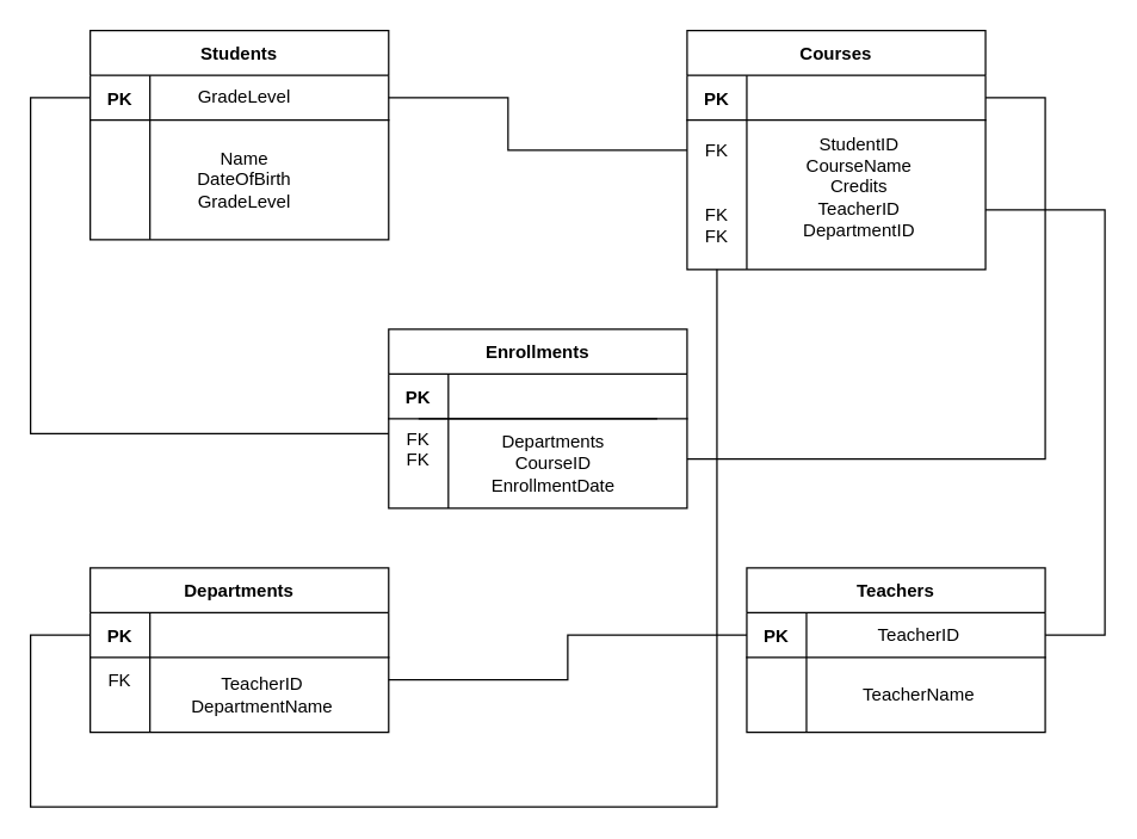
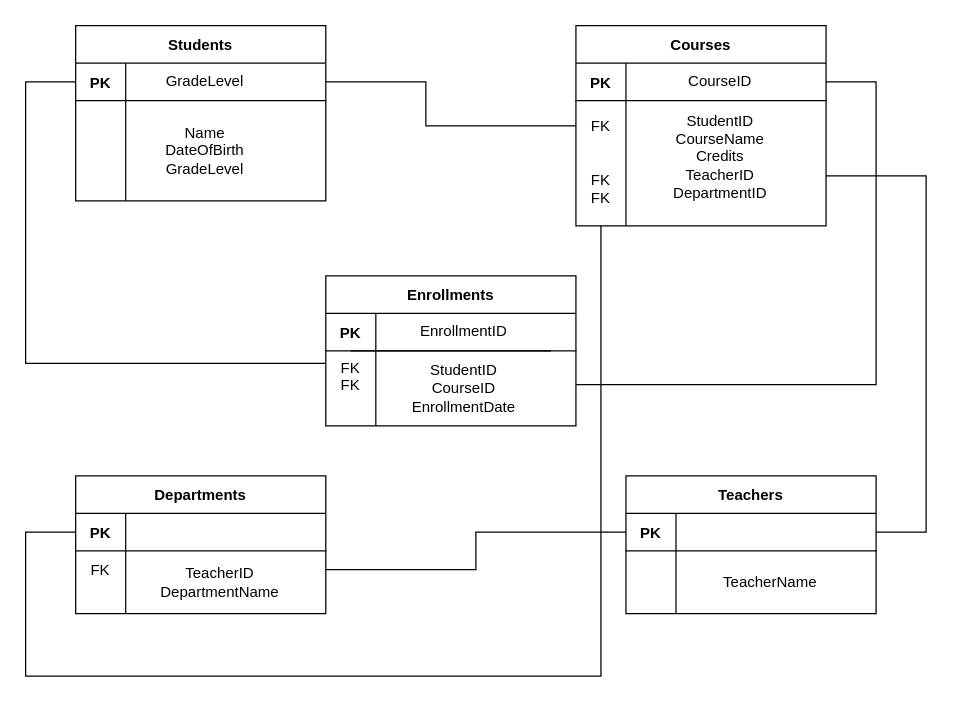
  <mxCell id="0" />
  <mxCell id="1" parent="0" />
  <mxCell id="2" value="Enrollments" style="shape=table;startSize=30;container=1;collapsible=1;childLayout=tableLayout;fixedRows=1;rowLines=0;fontStyle=1;align=center;resizeLast=1;" parent="1" vertex="1"><mxGeometry x="260" y="220" width="200" height="120" as="geometry" /></mxCell>
  <mxCell id="3" value="" style="shape=partialRectangle;collapsible=0;dropTarget=0;pointerEvents=0;fillColor=none;points=[[0,0.5],[1,0.5]];portConstraint=eastwest;top=0;left=0;right=0;bottom=1;" parent="2" vertex="1"><mxGeometry y="30" width="200" height="30" as="geometry" /></mxCell>
  <mxCell id="4" value="PK" style="shape=partialRectangle;overflow=hidden;connectable=0;fillColor=none;top=0;left=0;bottom=0;right=0;fontStyle=1;" parent="3" vertex="1"><mxGeometry width="40" height="30" as="geometry"><mxRectangle width="40" height="30" as="alternateBounds" /></mxGeometry></mxCell>
  <mxCell id="5" value="" style="shape=partialRectangle;overflow=hidden;connectable=0;fillColor=none;top=0;left=0;bottom=0;right=0;align=left;spacingLeft=6;fontStyle=5;" parent="3" vertex="1"><mxGeometry x="40" width="160" height="30" as="geometry"><mxRectangle width="160" height="30" as="alternateBounds" /></mxGeometry></mxCell>
  <mxCell id="6" value="" style="shape=partialRectangle;collapsible=0;dropTarget=0;pointerEvents=0;fillColor=none;points=[[0,0.5],[1,0.5]];portConstraint=eastwest;top=0;left=0;right=0;bottom=0;" parent="2" vertex="1"><mxGeometry y="60" width="200" height="40" as="geometry" /></mxCell>
  <mxCell id="7" value="FK&#10;FK" style="shape=partialRectangle;overflow=hidden;connectable=0;fillColor=none;top=0;left=0;bottom=0;right=0;" parent="6" vertex="1"><mxGeometry width="40" height="40" as="geometry"><mxRectangle width="40" height="40" as="alternateBounds" /></mxGeometry></mxCell>
  <mxCell id="8" value="" style="shape=partialRectangle;overflow=hidden;connectable=0;fillColor=none;top=0;left=0;bottom=0;right=0;align=left;spacingLeft=6;" parent="6" vertex="1"><mxGeometry x="40" width="160" height="40" as="geometry"><mxRectangle width="160" height="40" as="alternateBounds" /></mxGeometry></mxCell>
  <mxCell id="9" value="" style="shape=partialRectangle;collapsible=0;dropTarget=0;pointerEvents=0;fillColor=none;points=[[0,0.5],[1,0.5]];portConstraint=eastwest;top=0;left=0;right=0;bottom=0;" parent="2" vertex="1"><mxGeometry y="100" width="200" height="20" as="geometry" /></mxCell>
  <mxCell id="10" value="" style="shape=partialRectangle;overflow=hidden;connectable=0;fillColor=none;top=0;left=0;bottom=0;right=0;" parent="9" vertex="1"><mxGeometry width="40" height="20" as="geometry"><mxRectangle width="40" height="20" as="alternateBounds" /></mxGeometry></mxCell>
  <mxCell id="11" value="" style="shape=partialRectangle;overflow=hidden;connectable=0;fillColor=none;top=0;left=0;bottom=0;right=0;align=left;spacingLeft=6;" parent="9" vertex="1"><mxGeometry x="40" width="160" height="20" as="geometry"><mxRectangle width="160" height="20" as="alternateBounds" /></mxGeometry></mxCell>
  <mxCell id="12" value="" style="shape=partialRectangle;overflow=hidden;connectable=0;fillColor=none;top=0;left=0;bottom=0;right=0;" parent="1" vertex="1"><mxGeometry x="100" y="170" width="30" height="30" as="geometry"><mxRectangle width="30" height="30" as="alternateBounds" /></mxGeometry></mxCell>
  <mxCell id="13" value="Students" style="shape=table;startSize=30;container=1;collapsible=1;childLayout=tableLayout;fixedRows=1;rowLines=0;fontStyle=1;align=center;resizeLast=1;" parent="1" vertex="1"><mxGeometry x="60" y="20" width="200" height="140" as="geometry" /></mxCell>
  <mxCell id="14" value="" style="shape=partialRectangle;collapsible=0;dropTarget=0;pointerEvents=0;fillColor=none;points=[[0,0.5],[1,0.5]];portConstraint=eastwest;top=0;left=0;right=0;bottom=1;" parent="13" vertex="1"><mxGeometry y="30" width="200" height="30" as="geometry" /></mxCell>
  <mxCell id="15" value="PK" style="shape=partialRectangle;overflow=hidden;connectable=0;fillColor=none;top=0;left=0;bottom=0;right=0;fontStyle=1;" parent="14" vertex="1"><mxGeometry width="40" height="30" as="geometry"><mxRectangle width="40" height="30" as="alternateBounds" /></mxGeometry></mxCell>
  <mxCell id="16" value="" style="shape=partialRectangle;overflow=hidden;connectable=0;fillColor=none;top=0;left=0;bottom=0;right=0;align=left;spacingLeft=6;fontStyle=5;" parent="14" vertex="1"><mxGeometry x="40" width="160" height="30" as="geometry"><mxRectangle width="160" height="30" as="alternateBounds" /></mxGeometry></mxCell>
  <mxCell id="17" value="" style="shape=partialRectangle;collapsible=0;dropTarget=0;pointerEvents=0;fillColor=none;points=[[0,0.5],[1,0.5]];portConstraint=eastwest;top=0;left=0;right=0;bottom=0;" parent="13" vertex="1"><mxGeometry y="60" width="200" height="30" as="geometry" /></mxCell>
  <mxCell id="18" value="" style="shape=partialRectangle;overflow=hidden;connectable=0;fillColor=none;top=0;left=0;bottom=0;right=0;" parent="17" vertex="1"><mxGeometry width="40" height="30" as="geometry"><mxRectangle width="40" height="30" as="alternateBounds" /></mxGeometry></mxCell>
  <mxCell id="19" value="" style="shape=partialRectangle;overflow=hidden;connectable=0;fillColor=none;top=0;left=0;bottom=0;right=0;align=left;spacingLeft=6;" parent="17" vertex="1"><mxGeometry x="40" width="160" height="30" as="geometry"><mxRectangle width="160" height="30" as="alternateBounds" /></mxGeometry></mxCell>
  <mxCell id="20" value="" style="shape=partialRectangle;collapsible=0;dropTarget=0;pointerEvents=0;fillColor=none;points=[[0,0.5],[1,0.5]];portConstraint=eastwest;top=0;left=0;right=0;bottom=0;" parent="13" vertex="1"><mxGeometry y="90" width="200" height="50" as="geometry" /></mxCell>
  <mxCell id="21" value="" style="shape=partialRectangle;overflow=hidden;connectable=0;fillColor=none;top=0;left=0;bottom=0;right=0;" parent="20" vertex="1"><mxGeometry width="40" height="50" as="geometry"><mxRectangle width="40" height="50" as="alternateBounds" /></mxGeometry></mxCell>
  <mxCell id="22" value="" style="shape=partialRectangle;overflow=hidden;connectable=0;fillColor=none;top=0;left=0;bottom=0;right=0;align=left;spacingLeft=6;" parent="20" vertex="1"><mxGeometry x="40" width="160" height="50" as="geometry"><mxRectangle width="160" height="50" as="alternateBounds" /></mxGeometry></mxCell>
  <mxCell id="23" value="Name&lt;br&gt;DateOfBirth&lt;br&gt;GradeLevel&lt;br&gt;" style="text;html=1;align=center;verticalAlign=middle;resizable=0;points=[];autosize=1;strokeColor=none;fillColor=none;" parent="1" vertex="1"><mxGeometry x="117.5" y="90" width="90" height="60" as="geometry" /></mxCell>
  <mxCell id="24" value="StudentID&lt;br&gt;CourseName&lt;br style=&quot;border-color: var(--border-color);&quot;&gt;Credits&lt;br&gt;TeacherID&lt;br&gt;DepartmentID" style="text;html=1;align=center;verticalAlign=middle;resizable=0;points=[];autosize=1;strokeColor=none;fillColor=none;" parent="1" vertex="1"><mxGeometry x="525" y="80" width="100" height="90" as="geometry" /></mxCell>
  <mxCell id="25" value="Courses" style="shape=table;startSize=30;container=1;collapsible=1;childLayout=tableLayout;fixedRows=1;rowLines=0;fontStyle=1;align=center;resizeLast=1;" parent="1" vertex="1"><mxGeometry x="460" y="20" width="200" height="160" as="geometry" /></mxCell>
  <mxCell id="26" value="" style="shape=partialRectangle;collapsible=0;dropTarget=0;pointerEvents=0;fillColor=none;points=[[0,0.5],[1,0.5]];portConstraint=eastwest;top=0;left=0;right=0;bottom=1;" parent="25" vertex="1"><mxGeometry y="30" width="200" height="30" as="geometry" /></mxCell>
  <mxCell id="27" value="PK" style="shape=partialRectangle;overflow=hidden;connectable=0;fillColor=none;top=0;left=0;bottom=0;right=0;fontStyle=1;" parent="26" vertex="1"><mxGeometry width="40" height="30" as="geometry"><mxRectangle width="40" height="30" as="alternateBounds" /></mxGeometry></mxCell>
  <mxCell id="28" value="" style="shape=partialRectangle;overflow=hidden;connectable=0;fillColor=none;top=0;left=0;bottom=0;right=0;align=left;spacingLeft=6;fontStyle=5;" parent="26" vertex="1"><mxGeometry x="40" width="160" height="30" as="geometry"><mxRectangle width="160" height="30" as="alternateBounds" /></mxGeometry></mxCell>
  <mxCell id="29" value="" style="shape=partialRectangle;collapsible=0;dropTarget=0;pointerEvents=0;fillColor=none;points=[[0,0.5],[1,0.5]];portConstraint=eastwest;top=0;left=0;right=0;bottom=0;" parent="25" vertex="1"><mxGeometry y="60" width="200" height="40" as="geometry" /></mxCell>
  <mxCell id="30" value="FK" style="shape=partialRectangle;overflow=hidden;connectable=0;fillColor=none;top=0;left=0;bottom=0;right=0;" parent="29" vertex="1"><mxGeometry width="40" height="40" as="geometry"><mxRectangle width="40" height="40" as="alternateBounds" /></mxGeometry></mxCell>
  <mxCell id="31" value="" style="shape=partialRectangle;overflow=hidden;connectable=0;fillColor=none;top=0;left=0;bottom=0;right=0;align=left;spacingLeft=6;" parent="29" vertex="1"><mxGeometry x="40" width="160" height="40" as="geometry"><mxRectangle width="160" height="40" as="alternateBounds" /></mxGeometry></mxCell>
  <mxCell id="32" value="" style="shape=partialRectangle;collapsible=0;dropTarget=0;pointerEvents=0;fillColor=none;points=[[0,0.5],[1,0.5]];portConstraint=eastwest;top=0;left=0;right=0;bottom=0;" parent="25" vertex="1"><mxGeometry y="100" width="200" height="60" as="geometry" /></mxCell>
  <mxCell id="33" value="FK&#10;FK" style="shape=partialRectangle;overflow=hidden;connectable=0;fillColor=none;top=0;left=0;bottom=0;right=0;" parent="32" vertex="1"><mxGeometry width="40" height="60" as="geometry"><mxRectangle width="40" height="60" as="alternateBounds" /></mxGeometry></mxCell>
  <mxCell id="34" value="" style="shape=partialRectangle;overflow=hidden;connectable=0;fillColor=none;top=0;left=0;bottom=0;right=0;align=left;spacingLeft=6;" parent="32" vertex="1"><mxGeometry x="40" width="160" height="60" as="geometry"><mxRectangle width="160" height="60" as="alternateBounds" /></mxGeometry></mxCell>
- <mxCell id="37" value="Departments&lt;br&gt;CourseID&lt;br&gt;EnrollmentDate" style="text;html=1;align=center;verticalAlign=middle;resizable=0;points=[];autosize=1;strokeColor=none;fillColor=none;" parent="1" vertex="1"><mxGeometry x="315" y="280" width="110" height="60" as="geometry" /></mxCell>
+ <mxCell id="35" value="EnrollmentID" style="text;html=1;align=center;verticalAlign=middle;resizable=0;points=[];autosize=1;strokeColor=none;fillColor=none;" parent="1" vertex="1"><mxGeometry x="325" y="250" width="90" height="30" as="geometry" /></mxCell>
+ <mxCell id="36" value="CourseID" style="text;html=1;align=center;verticalAlign=middle;resizable=0;points=[];autosize=1;strokeColor=none;fillColor=none;" parent="1" vertex="1"><mxGeometry x="540" y="50" width="70" height="30" as="geometry" /></mxCell>
+ <mxCell id="37" value="StudentID&lt;br&gt;CourseID&lt;br&gt;EnrollmentDate" style="text;html=1;align=center;verticalAlign=middle;resizable=0;points=[];autosize=1;strokeColor=none;fillColor=none;" parent="1" vertex="1"><mxGeometry x="315" y="280" width="110" height="60" as="geometry" /></mxCell>
  <mxCell id="38" value="GradeLevel" style="text;html=1;align=center;verticalAlign=middle;resizable=0;points=[];autosize=1;strokeColor=none;fillColor=none;" parent="1" vertex="1"><mxGeometry x="122.5" y="50" width="80" height="30" as="geometry" /></mxCell>
  <mxCell id="39" value="" style="endArrow=none;html=1;rounded=0;exitX=1;exitY=0.5;exitDx=0;exitDy=0;entryX=1;entryY=0.675;entryDx=0;entryDy=0;entryPerimeter=0;" parent="1" source="26" target="6" edge="1"><mxGeometry relative="1" as="geometry"><mxPoint x="440" y="120" as="sourcePoint" /><mxPoint x="600" y="120" as="targetPoint" /><Array as="points"><mxPoint x="700" y="65" /><mxPoint x="700" y="307" /><mxPoint x="580" y="307" /></Array></mxGeometry></mxCell>
  <mxCell id="40" value="" style="endArrow=none;html=1;rounded=0;exitX=0;exitY=0.5;exitDx=0;exitDy=0;entryX=0;entryY=0.25;entryDx=0;entryDy=0;entryPerimeter=0;" parent="1" source="14" target="6" edge="1"><mxGeometry relative="1" as="geometry"><mxPoint x="440" y="120" as="sourcePoint" /><mxPoint x="600" y="120" as="targetPoint" /><Array as="points"><mxPoint x="20" y="65" /><mxPoint x="20" y="290" /></Array></mxGeometry></mxCell>
  <mxCell id="41" value="Teachers" style="shape=table;startSize=30;container=1;collapsible=1;childLayout=tableLayout;fixedRows=1;rowLines=0;fontStyle=1;align=center;resizeLast=1;" parent="1" vertex="1"><mxGeometry x="500" y="380" width="200" height="110" as="geometry" /></mxCell>
  <mxCell id="42" value="" style="shape=partialRectangle;collapsible=0;dropTarget=0;pointerEvents=0;fillColor=none;points=[[0,0.5],[1,0.5]];portConstraint=eastwest;top=0;left=0;right=0;bottom=1;" parent="41" vertex="1"><mxGeometry y="30" width="200" height="30" as="geometry" /></mxCell>
  <mxCell id="43" value="PK" style="shape=partialRectangle;overflow=hidden;connectable=0;fillColor=none;top=0;left=0;bottom=0;right=0;fontStyle=1;" parent="42" vertex="1"><mxGeometry width="40" height="30" as="geometry"><mxRectangle width="40" height="30" as="alternateBounds" /></mxGeometry></mxCell>
  <mxCell id="44" value="" style="shape=partialRectangle;overflow=hidden;connectable=0;fillColor=none;top=0;left=0;bottom=0;right=0;align=left;spacingLeft=6;fontStyle=5;" parent="42" vertex="1"><mxGeometry x="40" width="160" height="30" as="geometry"><mxRectangle width="160" height="30" as="alternateBounds" /></mxGeometry></mxCell>
  <mxCell id="45" value="" style="shape=partialRectangle;collapsible=0;dropTarget=0;pointerEvents=0;fillColor=none;points=[[0,0.5],[1,0.5]];portConstraint=eastwest;top=0;left=0;right=0;bottom=0;" parent="41" vertex="1"><mxGeometry y="60" width="200" height="30" as="geometry" /></mxCell>
  <mxCell id="46" value="" style="shape=partialRectangle;overflow=hidden;connectable=0;fillColor=none;top=0;left=0;bottom=0;right=0;" parent="45" vertex="1"><mxGeometry width="40" height="30" as="geometry"><mxRectangle width="40" height="30" as="alternateBounds" /></mxGeometry></mxCell>
  <mxCell id="47" value="" style="shape=partialRectangle;overflow=hidden;connectable=0;fillColor=none;top=0;left=0;bottom=0;right=0;align=left;spacingLeft=6;" parent="45" vertex="1"><mxGeometry x="40" width="160" height="30" as="geometry"><mxRectangle width="160" height="30" as="alternateBounds" /></mxGeometry></mxCell>
  <mxCell id="48" value="" style="shape=partialRectangle;collapsible=0;dropTarget=0;pointerEvents=0;fillColor=none;points=[[0,0.5],[1,0.5]];portConstraint=eastwest;top=0;left=0;right=0;bottom=0;" parent="41" vertex="1"><mxGeometry y="90" width="200" height="20" as="geometry" /></mxCell>
  <mxCell id="49" value="" style="shape=partialRectangle;overflow=hidden;connectable=0;fillColor=none;top=0;left=0;bottom=0;right=0;" parent="48" vertex="1"><mxGeometry width="40" height="20" as="geometry"><mxRectangle width="40" height="20" as="alternateBounds" /></mxGeometry></mxCell>
  <mxCell id="50" value="" style="shape=partialRectangle;overflow=hidden;connectable=0;fillColor=none;top=0;left=0;bottom=0;right=0;align=left;spacingLeft=6;" parent="48" vertex="1"><mxGeometry x="40" width="160" height="20" as="geometry"><mxRectangle width="160" height="20" as="alternateBounds" /></mxGeometry></mxCell>
  <mxCell id="51" value="Departments" style="shape=table;startSize=30;container=1;collapsible=1;childLayout=tableLayout;fixedRows=1;rowLines=0;fontStyle=1;align=center;resizeLast=1;" parent="1" vertex="1"><mxGeometry x="60" y="380" width="200" height="110" as="geometry" /></mxCell>
  <mxCell id="52" value="" style="shape=partialRectangle;collapsible=0;dropTarget=0;pointerEvents=0;fillColor=none;points=[[0,0.5],[1,0.5]];portConstraint=eastwest;top=0;left=0;right=0;bottom=1;" parent="51" vertex="1"><mxGeometry y="30" width="200" height="30" as="geometry" /></mxCell>
  <mxCell id="53" value="PK" style="shape=partialRectangle;overflow=hidden;connectable=0;fillColor=none;top=0;left=0;bottom=0;right=0;fontStyle=1;" parent="52" vertex="1"><mxGeometry width="40" height="30" as="geometry"><mxRectangle width="40" height="30" as="alternateBounds" /></mxGeometry></mxCell>
  <mxCell id="54" value="" style="shape=partialRectangle;overflow=hidden;connectable=0;fillColor=none;top=0;left=0;bottom=0;right=0;align=left;spacingLeft=6;fontStyle=5;" parent="52" vertex="1"><mxGeometry x="40" width="160" height="30" as="geometry"><mxRectangle width="160" height="30" as="alternateBounds" /></mxGeometry></mxCell>
  <mxCell id="55" value="" style="shape=partialRectangle;collapsible=0;dropTarget=0;pointerEvents=0;fillColor=none;points=[[0,0.5],[1,0.5]];portConstraint=eastwest;top=0;left=0;right=0;bottom=0;" parent="51" vertex="1"><mxGeometry y="60" width="200" height="30" as="geometry" /></mxCell>
  <mxCell id="56" value="FK" style="shape=partialRectangle;overflow=hidden;connectable=0;fillColor=none;top=0;left=0;bottom=0;right=0;" parent="55" vertex="1"><mxGeometry width="40" height="30" as="geometry"><mxRectangle width="40" height="30" as="alternateBounds" /></mxGeometry></mxCell>
  <mxCell id="57" value="" style="shape=partialRectangle;overflow=hidden;connectable=0;fillColor=none;top=0;left=0;bottom=0;right=0;align=left;spacingLeft=6;" parent="55" vertex="1"><mxGeometry x="40" width="160" height="30" as="geometry"><mxRectangle width="160" height="30" as="alternateBounds" /></mxGeometry></mxCell>
  <mxCell id="58" value="" style="shape=partialRectangle;collapsible=0;dropTarget=0;pointerEvents=0;fillColor=none;points=[[0,0.5],[1,0.5]];portConstraint=eastwest;top=0;left=0;right=0;bottom=0;" parent="51" vertex="1"><mxGeometry y="90" width="200" height="20" as="geometry" /></mxCell>
  <mxCell id="59" value="" style="shape=partialRectangle;overflow=hidden;connectable=0;fillColor=none;top=0;left=0;bottom=0;right=0;" parent="58" vertex="1"><mxGeometry width="40" height="20" as="geometry"><mxRectangle width="40" height="20" as="alternateBounds" /></mxGeometry></mxCell>
  <mxCell id="60" value="" style="shape=partialRectangle;overflow=hidden;connectable=0;fillColor=none;top=0;left=0;bottom=0;right=0;align=left;spacingLeft=6;" parent="58" vertex="1"><mxGeometry x="40" width="160" height="20" as="geometry"><mxRectangle width="160" height="20" as="alternateBounds" /></mxGeometry></mxCell>
- <mxCell id="61" value="TeacherID" style="text;html=1;align=center;verticalAlign=middle;resizable=0;points=[];autosize=1;strokeColor=none;fillColor=none;" parent="1" vertex="1"><mxGeometry x="575" y="410" width="80" height="30" as="geometry" /></mxCell>
  <mxCell id="62" value="TeacherName" style="text;html=1;align=center;verticalAlign=middle;resizable=0;points=[];autosize=1;strokeColor=none;fillColor=none;" parent="1" vertex="1"><mxGeometry x="565" y="450" width="100" height="30" as="geometry" /></mxCell>
  <mxCell id="63" value="TeacherID&lt;br&gt;DepartmentName" style="text;html=1;align=center;verticalAlign=middle;resizable=0;points=[];autosize=1;strokeColor=none;fillColor=none;" parent="1" vertex="1"><mxGeometry x="115" y="445" width="120" height="40" as="geometry" /></mxCell>
  <mxCell id="64" value="" style="endArrow=none;html=1;rounded=0;entryX=1;entryY=0.5;entryDx=0;entryDy=0;" parent="1" target="42" edge="1"><mxGeometry relative="1" as="geometry"><mxPoint x="660" y="140" as="sourcePoint" /><mxPoint x="740" y="390" as="targetPoint" /><Array as="points"><mxPoint x="740" y="140" /><mxPoint x="740" y="150" /><mxPoint x="740" y="200" /><mxPoint x="740" y="425" /></Array></mxGeometry></mxCell>
  <mxCell id="65" value="" style="endArrow=none;html=1;rounded=0;exitX=1;exitY=0.5;exitDx=0;exitDy=0;entryX=0;entryY=0.5;entryDx=0;entryDy=0;" parent="1" source="55" target="42" edge="1"><mxGeometry relative="1" as="geometry"><mxPoint x="400" y="280" as="sourcePoint" /><mxPoint x="560" y="280" as="targetPoint" /><Array as="points"><mxPoint x="380" y="455" /><mxPoint x="380" y="425" /></Array></mxGeometry></mxCell>
  <mxCell id="66" value="" style="endArrow=none;html=1;rounded=0;" edge="1" parent="1"><mxGeometry relative="1" as="geometry"><mxPoint x="280" y="280" as="sourcePoint" /><mxPoint x="440" y="280" as="targetPoint" /></mxGeometry></mxCell>
  <mxCell id="67" value="" style="endArrow=none;html=1;rounded=0;entryX=0;entryY=0.5;entryDx=0;entryDy=0;exitX=0.1;exitY=1;exitDx=0;exitDy=0;exitPerimeter=0;" edge="1" parent="1" source="32" target="52"><mxGeometry relative="1" as="geometry"><mxPoint x="480" y="540" as="sourcePoint" /><mxPoint x="220" y="230" as="targetPoint" /><Array as="points"><mxPoint x="480" y="540" /><mxPoint x="20" y="540" /><mxPoint x="20" y="425" /></Array></mxGeometry></mxCell>
  <mxCell id="68" value="" style="endArrow=none;html=1;rounded=0;exitX=1;exitY=0.5;exitDx=0;exitDy=0;entryX=0;entryY=0.5;entryDx=0;entryDy=0;" edge="1" parent="1" source="14" target="29"><mxGeometry relative="1" as="geometry"><mxPoint x="280" y="180" as="sourcePoint" /><mxPoint x="440" y="180" as="targetPoint" /><Array as="points"><mxPoint x="340" y="65" /><mxPoint x="340" y="100" /></Array></mxGeometry></mxCell>
